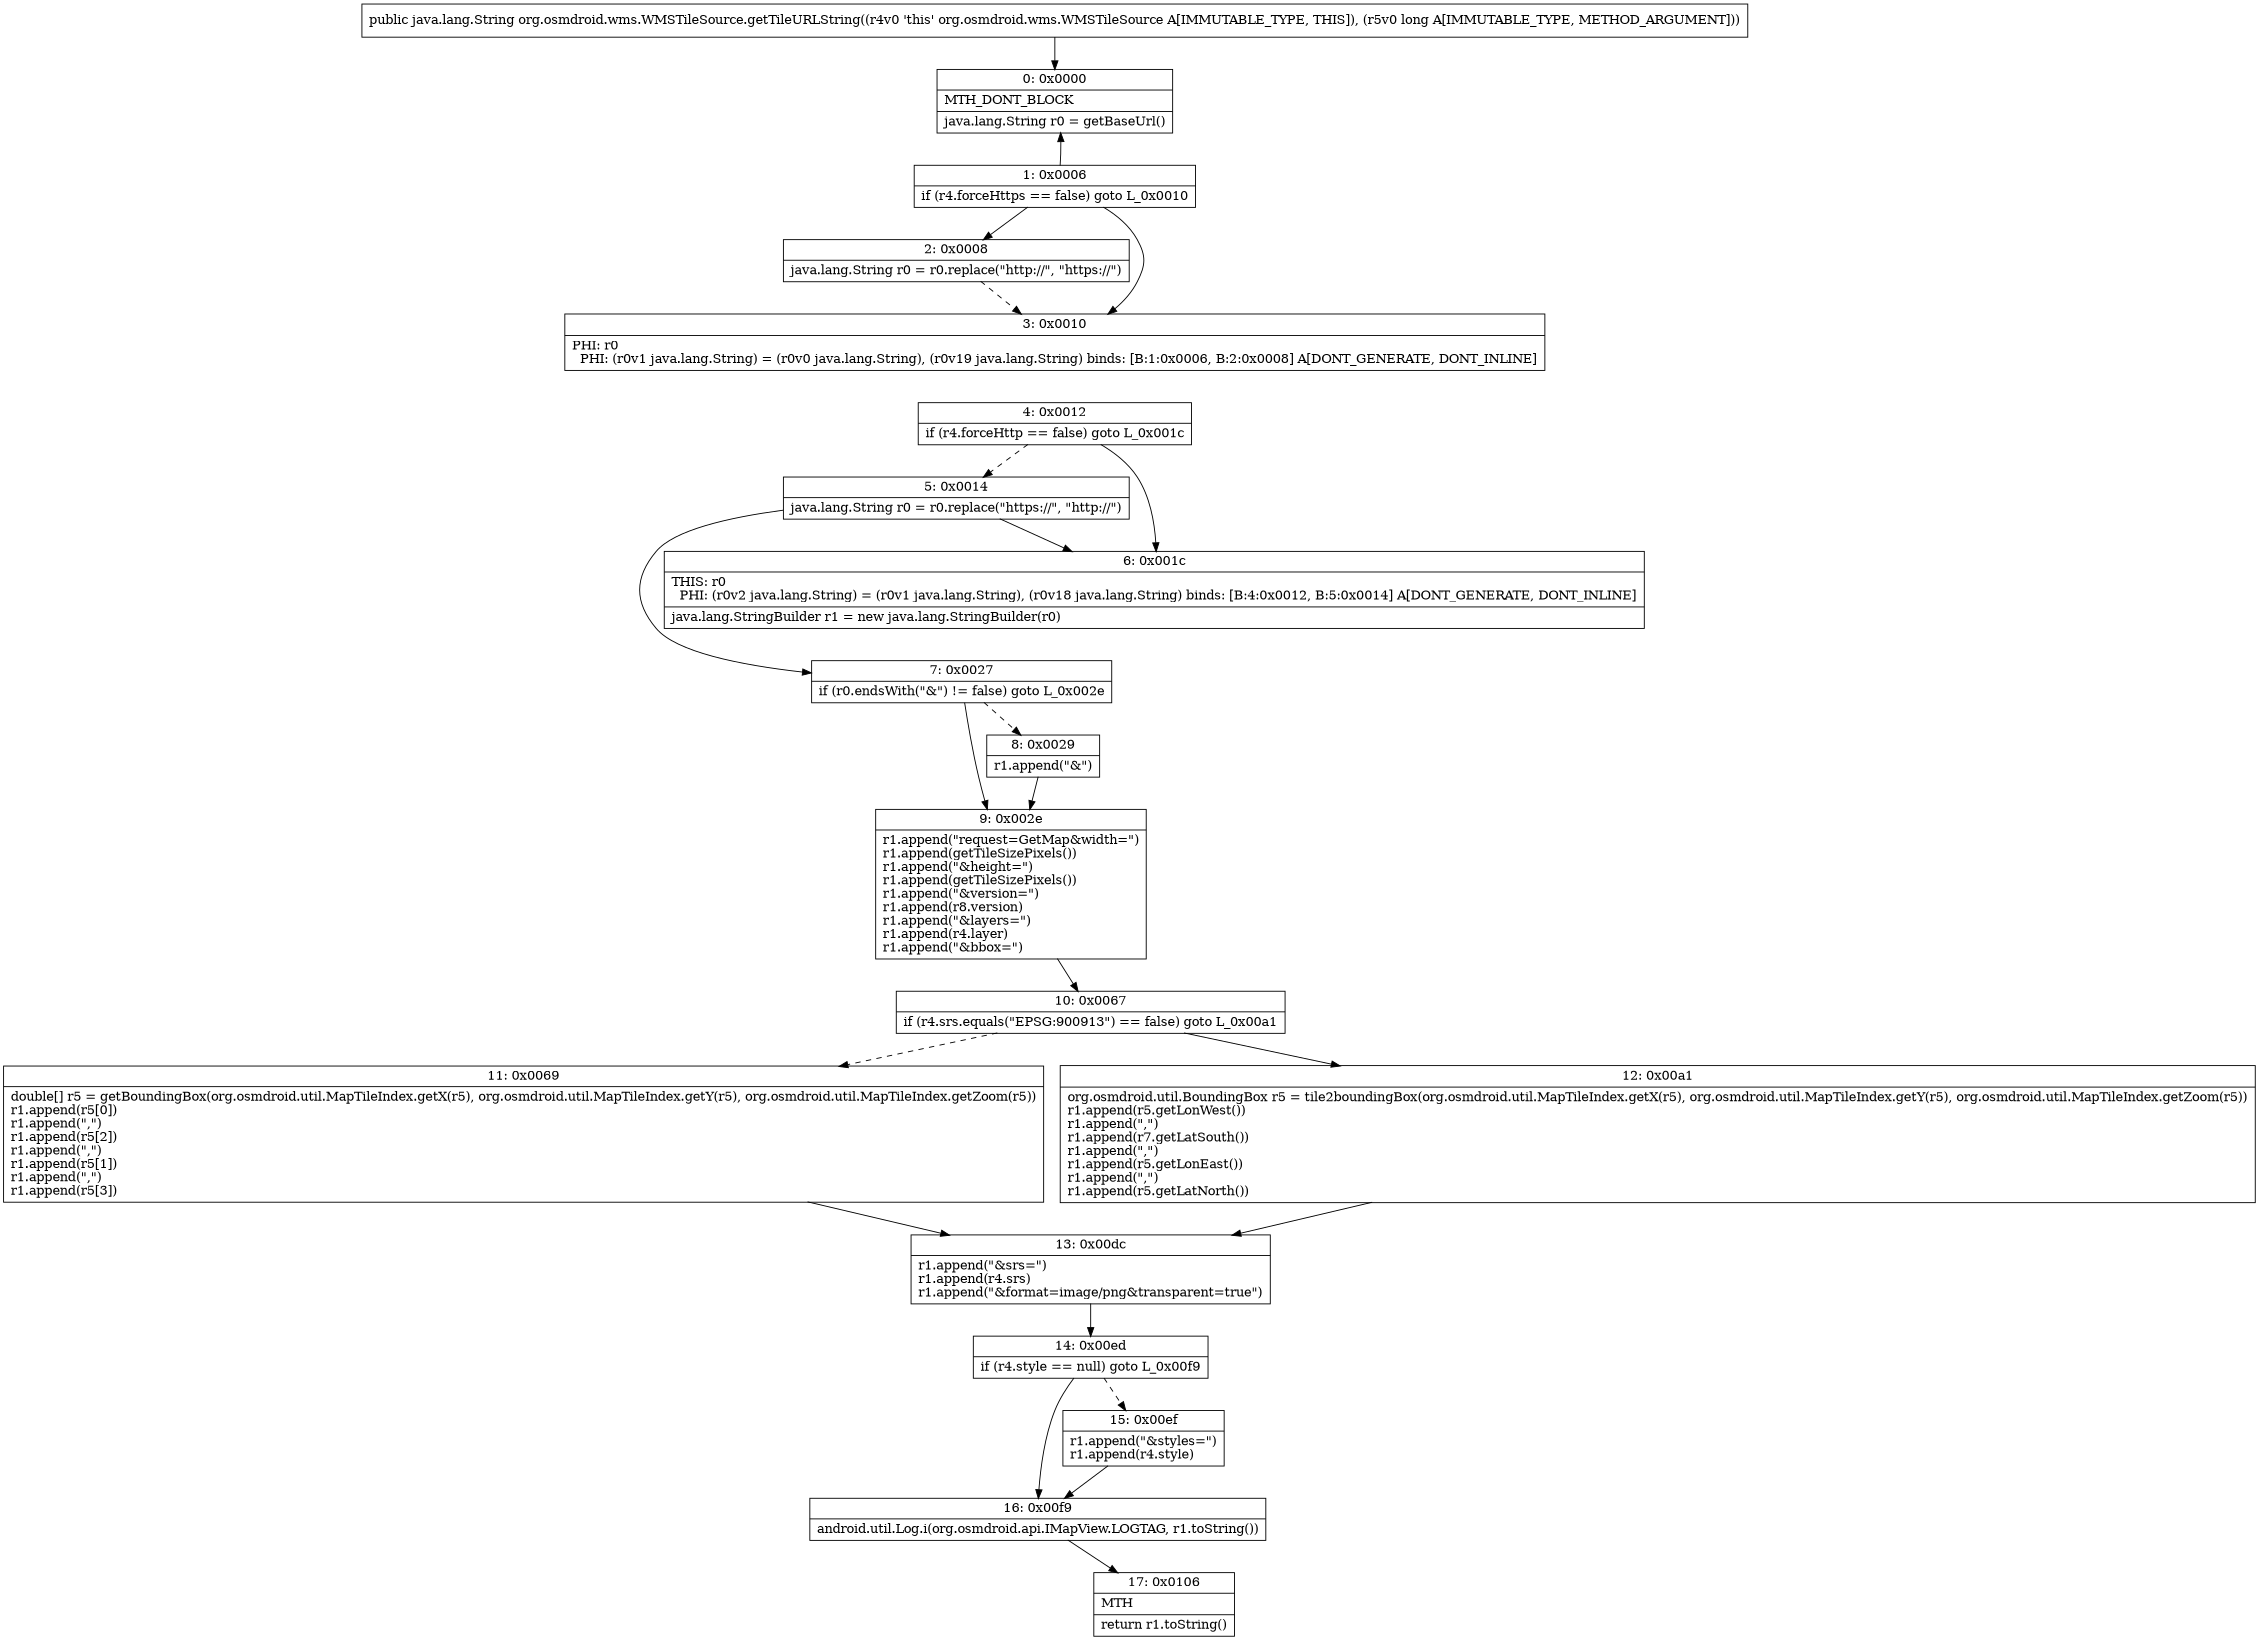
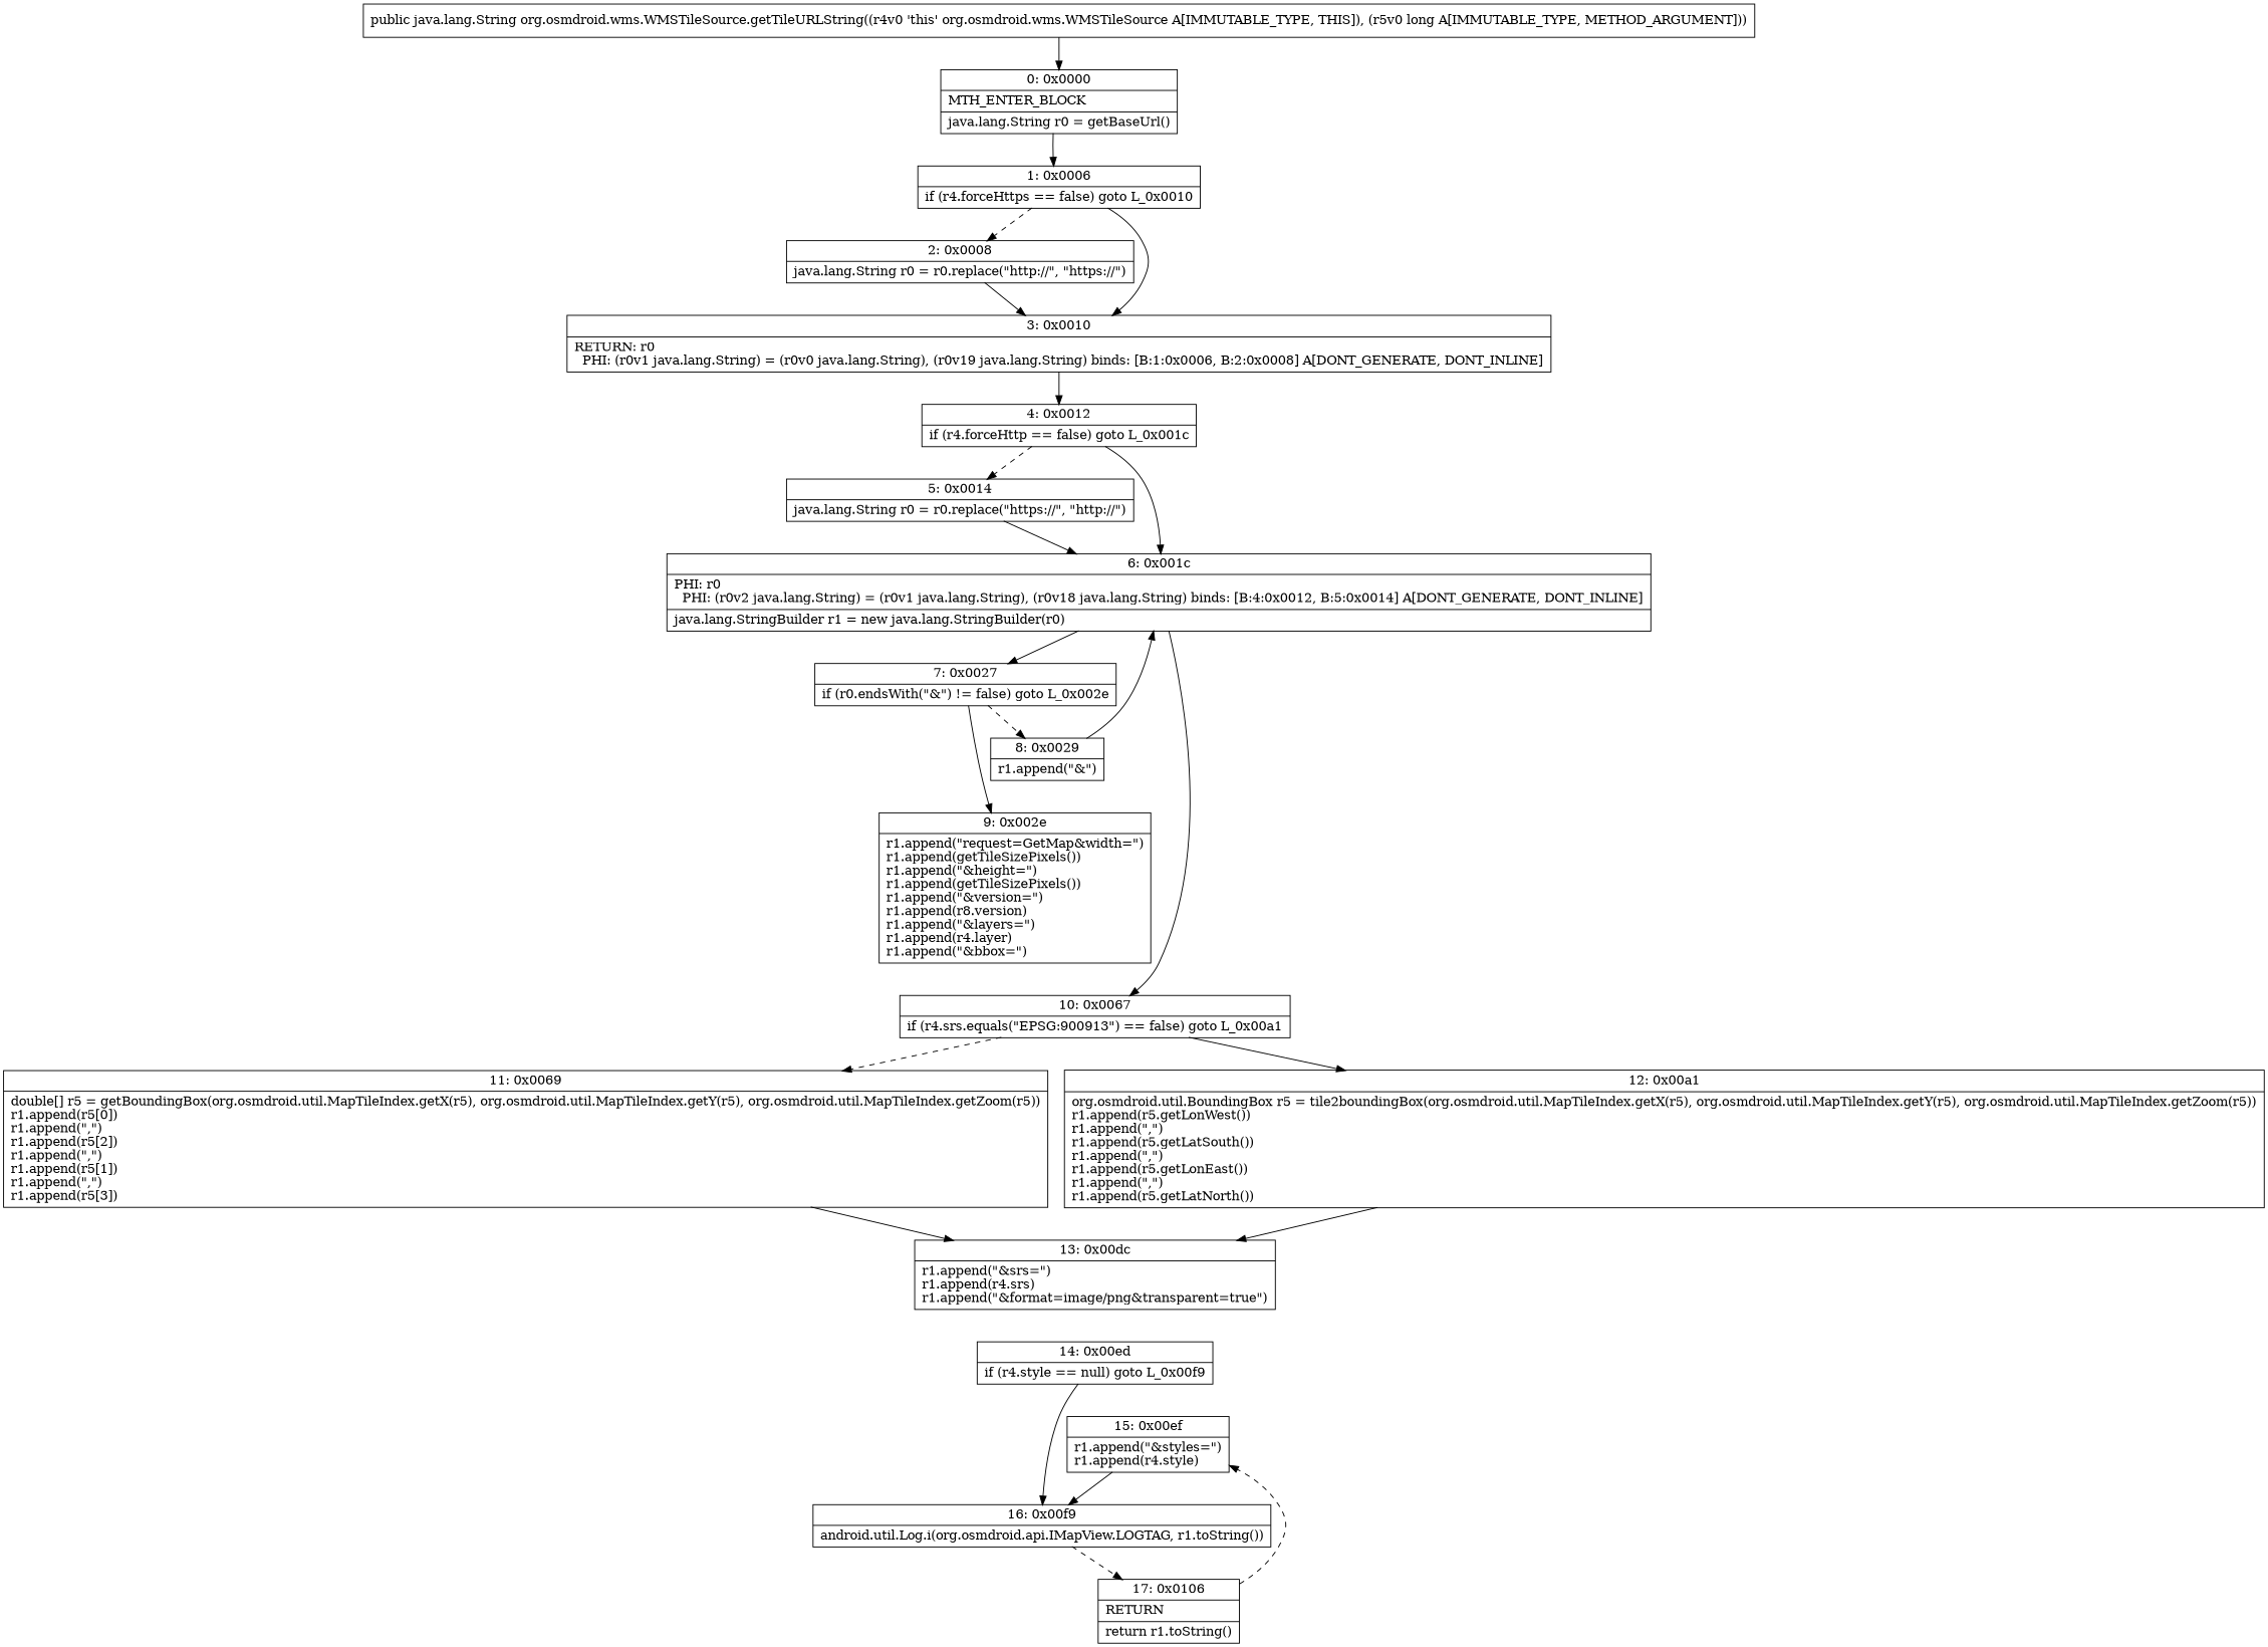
  digraph {
    node [shape=record]
-   n1 [label="{0\:\ 0x0000|MTH_DONT_BLOCK\l|java.lang.String r0 = getBaseUrl()\l}"]
+   n1 [label="{0\:\ 0x0000|MTH_ENTER_BLOCK\l|java.lang.String r0 = getBaseUrl()\l}"]
    n2 [label="{1\:\ 0x0006|if (r4.forceHttps == false) goto L_0x0010\l}"]
    n3 [label="{2\:\ 0x0008|java.lang.String r0 = r0.replace(\"http:\/\/\", \"https:\/\/\")\l}"]
-   n4 [label="{3\:\ 0x0010|PHI: r0 \l  PHI: (r0v1 java.lang.String) = (r0v0 java.lang.String), (r0v19 java.lang.String) binds: [B:1:0x0006, B:2:0x0008] A[DONT_GENERATE, DONT_INLINE]\l}"]
+   n4 [label="{3\:\ 0x0010|RETURN: r0 \l  PHI: (r0v1 java.lang.String) = (r0v0 java.lang.String), (r0v19 java.lang.String) binds: [B:1:0x0006, B:2:0x0008] A[DONT_GENERATE, DONT_INLINE]\l}"]
    n5 [label="{4\:\ 0x0012|if (r4.forceHttp == false) goto L_0x001c\l}"]
    n6 [label="{5\:\ 0x0014|java.lang.String r0 = r0.replace(\"https:\/\/\", \"http:\/\/\")\l}"]
-   n7 [label="{6\:\ 0x001c|THIS: r0 \l  PHI: (r0v2 java.lang.String) = (r0v1 java.lang.String), (r0v18 java.lang.String) binds: [B:4:0x0012, B:5:0x0014] A[DONT_GENERATE, DONT_INLINE]\l|java.lang.StringBuilder r1 = new java.lang.StringBuilder(r0)\l}"]
+   n7 [label="{6\:\ 0x001c|PHI: r0 \l  PHI: (r0v2 java.lang.String) = (r0v1 java.lang.String), (r0v18 java.lang.String) binds: [B:4:0x0012, B:5:0x0014] A[DONT_GENERATE, DONT_INLINE]\l|java.lang.StringBuilder r1 = new java.lang.StringBuilder(r0)\l}"]
    n8 [label="{7\:\ 0x0027|if (r0.endsWith(\"&\") != false) goto L_0x002e\l}"]
    n9 [label="{8\:\ 0x0029|r1.append(\"&\")\l}"]
    n10 [label="{9\:\ 0x002e|r1.append(\"request=GetMap&width=\")\lr1.append(getTileSizePixels())\lr1.append(\"&height=\")\lr1.append(getTileSizePixels())\lr1.append(\"&version=\")\lr1.append(r8.version)\lr1.append(\"&layers=\")\lr1.append(r4.layer)\lr1.append(\"&bbox=\")\l}"]
    n11 [label="{10\:\ 0x0067|if (r4.srs.equals(\"EPSG:900913\") == false) goto L_0x00a1\l}"]
    n12 [label="{11\:\ 0x0069|double[] r5 = getBoundingBox(org.osmdroid.util.MapTileIndex.getX(r5), org.osmdroid.util.MapTileIndex.getY(r5), org.osmdroid.util.MapTileIndex.getZoom(r5))\lr1.append(r5[0])\lr1.append(\",\")\lr1.append(r5[2])\lr1.append(\",\")\lr1.append(r5[1])\lr1.append(\",\")\lr1.append(r5[3])\l}"]
-   n13 [label="{12\:\ 0x00a1|org.osmdroid.util.BoundingBox r5 = tile2boundingBox(org.osmdroid.util.MapTileIndex.getX(r5), org.osmdroid.util.MapTileIndex.getY(r5), org.osmdroid.util.MapTileIndex.getZoom(r5))\lr1.append(r5.getLonWest())\lr1.append(\",\")\lr1.append(r7.getLatSouth())\lr1.append(\",\")\lr1.append(r5.getLonEast())\lr1.append(\",\")\lr1.append(r5.getLatNorth())\l}"]
+   n13 [label="{12\:\ 0x00a1|org.osmdroid.util.BoundingBox r5 = tile2boundingBox(org.osmdroid.util.MapTileIndex.getX(r5), org.osmdroid.util.MapTileIndex.getY(r5), org.osmdroid.util.MapTileIndex.getZoom(r5))\lr1.append(r5.getLonWest())\lr1.append(\",\")\lr1.append(r5.getLatSouth())\lr1.append(\",\")\lr1.append(r5.getLonEast())\lr1.append(\",\")\lr1.append(r5.getLatNorth())\l}"]
    n14 [label="{13\:\ 0x00dc|r1.append(\"&srs=\")\lr1.append(r4.srs)\lr1.append(\"&format=image\/png&transparent=true\")\l}"]
    n15 [label="{14\:\ 0x00ed|if (r4.style == null) goto L_0x00f9\l}"]
    n16 [label="{15\:\ 0x00ef|r1.append(\"&styles=\")\lr1.append(r4.style)\l}"]
    n17 [label="{16\:\ 0x00f9|android.util.Log.i(org.osmdroid.api.IMapView.LOGTAG, r1.toString())\l}"]
-   n18 [label="{17\:\ 0x0106|MTH\l|return r1.toString()\l}"]
+   n18 [label="{17\:\ 0x0106|RETURN\l|return r1.toString()\l}"]
    n19 [label="{public java.lang.String org.osmdroid.wms.WMSTileSource.getTileURLString((r4v0 'this' org.osmdroid.wms.WMSTileSource A[IMMUTABLE_TYPE, THIS]), (r5v0 long A[IMMUTABLE_TYPE, METHOD_ARGUMENT])) }"]
-   n2 -> n1
-   n2 -> n3 [style=solid]
+   n1 -> n2
+   n2 -> n3 [style=dashed]
    n2 -> n4
-   n3 -> n4 [style=dashed]
+   n3 -> n4
+   n4 -> n5
    n5 -> n6 [style=dashed]
    n5 -> n7
    n6 -> n7
-   n6 -> n8
+   n7 -> n8
    n8 -> n9 [style=dashed]
    n8 -> n10
-   n9 -> n10
-   n10 -> n11
+   n9 -> n7
+   n7 -> n11
    n11 -> n12 [style=dashed]
    n11 -> n13
    n12 -> n14
    n13 -> n14
-   n14 -> n15
-   n15 -> n16 [style=dashed]
+   n18 -> n16 [style=dashed]
    n15 -> n17
    n16 -> n17
-   n17 -> n18
+   n17 -> n18 [style=dashed]
    n19 -> n1
  }
